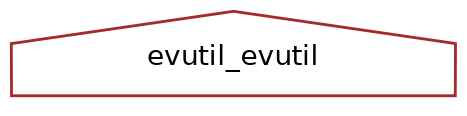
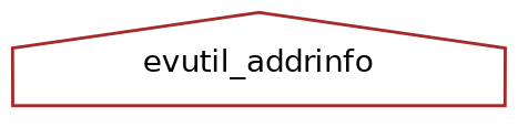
  digraph {
    rankdir=LR
-   n1 [color=brown fillcolor=white fontname=Helvetica fontsize=10 height=0.2 label=evutil_evutil shape=house style=filled width=0.4]
+   n1 [color=brown fillcolor=white fontname=Helvetica fontsize=10 height=0.2 label=evutil_addrinfo shape=house style=filled width=0.4]
  }
